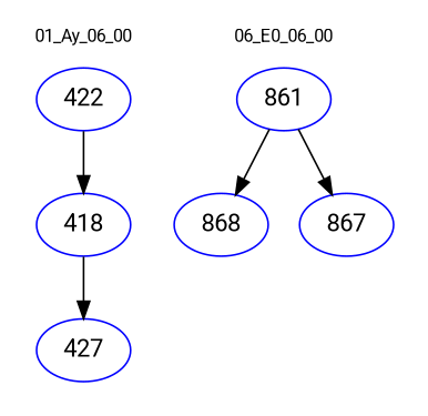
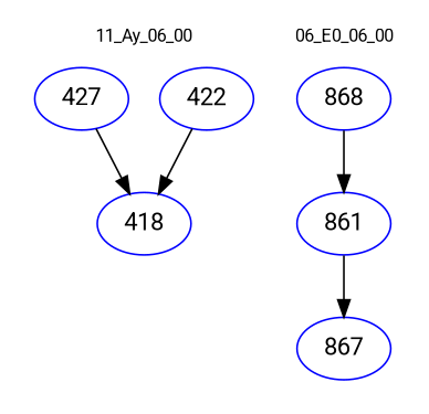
  digraph {
    fontname=Roboto
    node [color=blue fontname=Roboto]
    edge [color=black fontname=Roboto]
    n1 [label=418]
    n2 [label=422]
    n3 [label=427]
    n4 [label=861]
    n5 [label=868]
    n6 [label=867]
    subgraph cluster_1 {
      color=white
      fontsize=10
-     label="01_Ay_06_00"
+     label="11_Ay_06_00"
      n1
      n2
      n3
    }
    subgraph cluster_2 {
      color=white
      fontsize=10
      label="06_E0_06_00"
      n4
      n5
      n6
    }
-   n1 -> n3
+   n3 -> n1
    n2 -> n1
-   n4 -> n5
+   n5 -> n4
    n4 -> n6
  }
